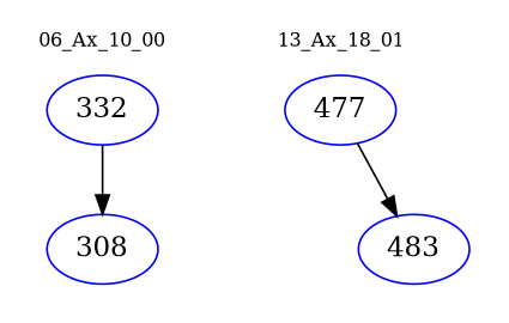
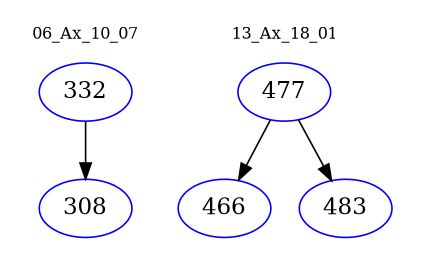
  digraph {
    node [color=blue]
    edge [color=black]
    n1 [label=332]
    n2 [label=308]
    n3 [label=477]
+   n4 [label=466]
    n5 [label=483]
    subgraph cluster_1 {
      color=white
      fontsize=10
-     label="06_Ax_10_00"
+     label="06_Ax_10_07"
      n1
      n2
    }
    subgraph cluster_2 {
      color=white
      fontsize=10
      label="13_Ax_18_01"
      n3
+     n4
      n5
    }
    n1 -> n2
+   n3 -> n4
    n3 -> n5
  }
